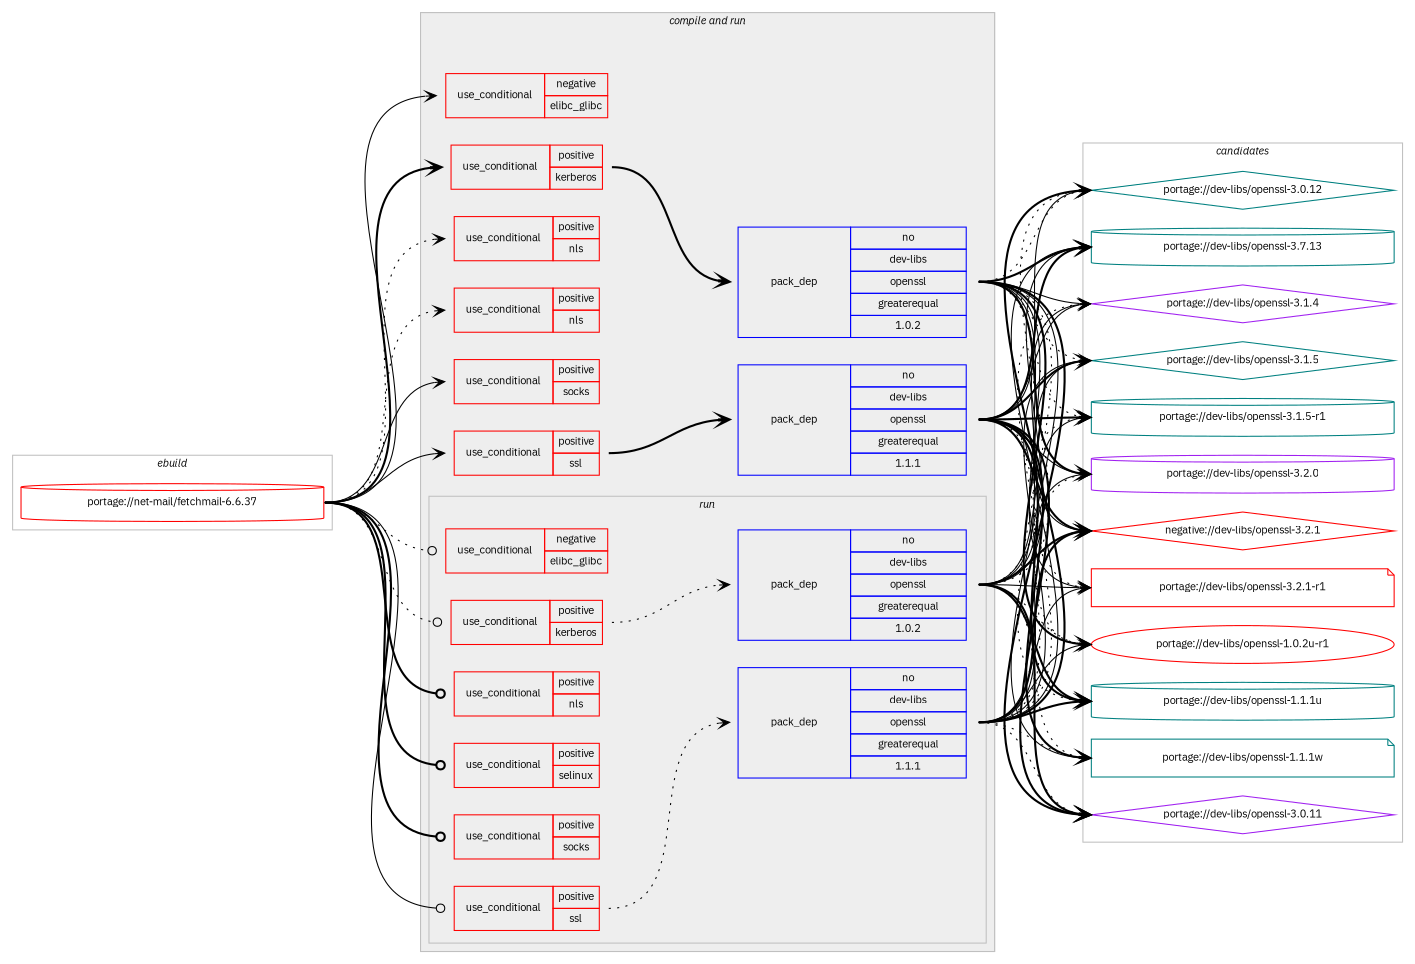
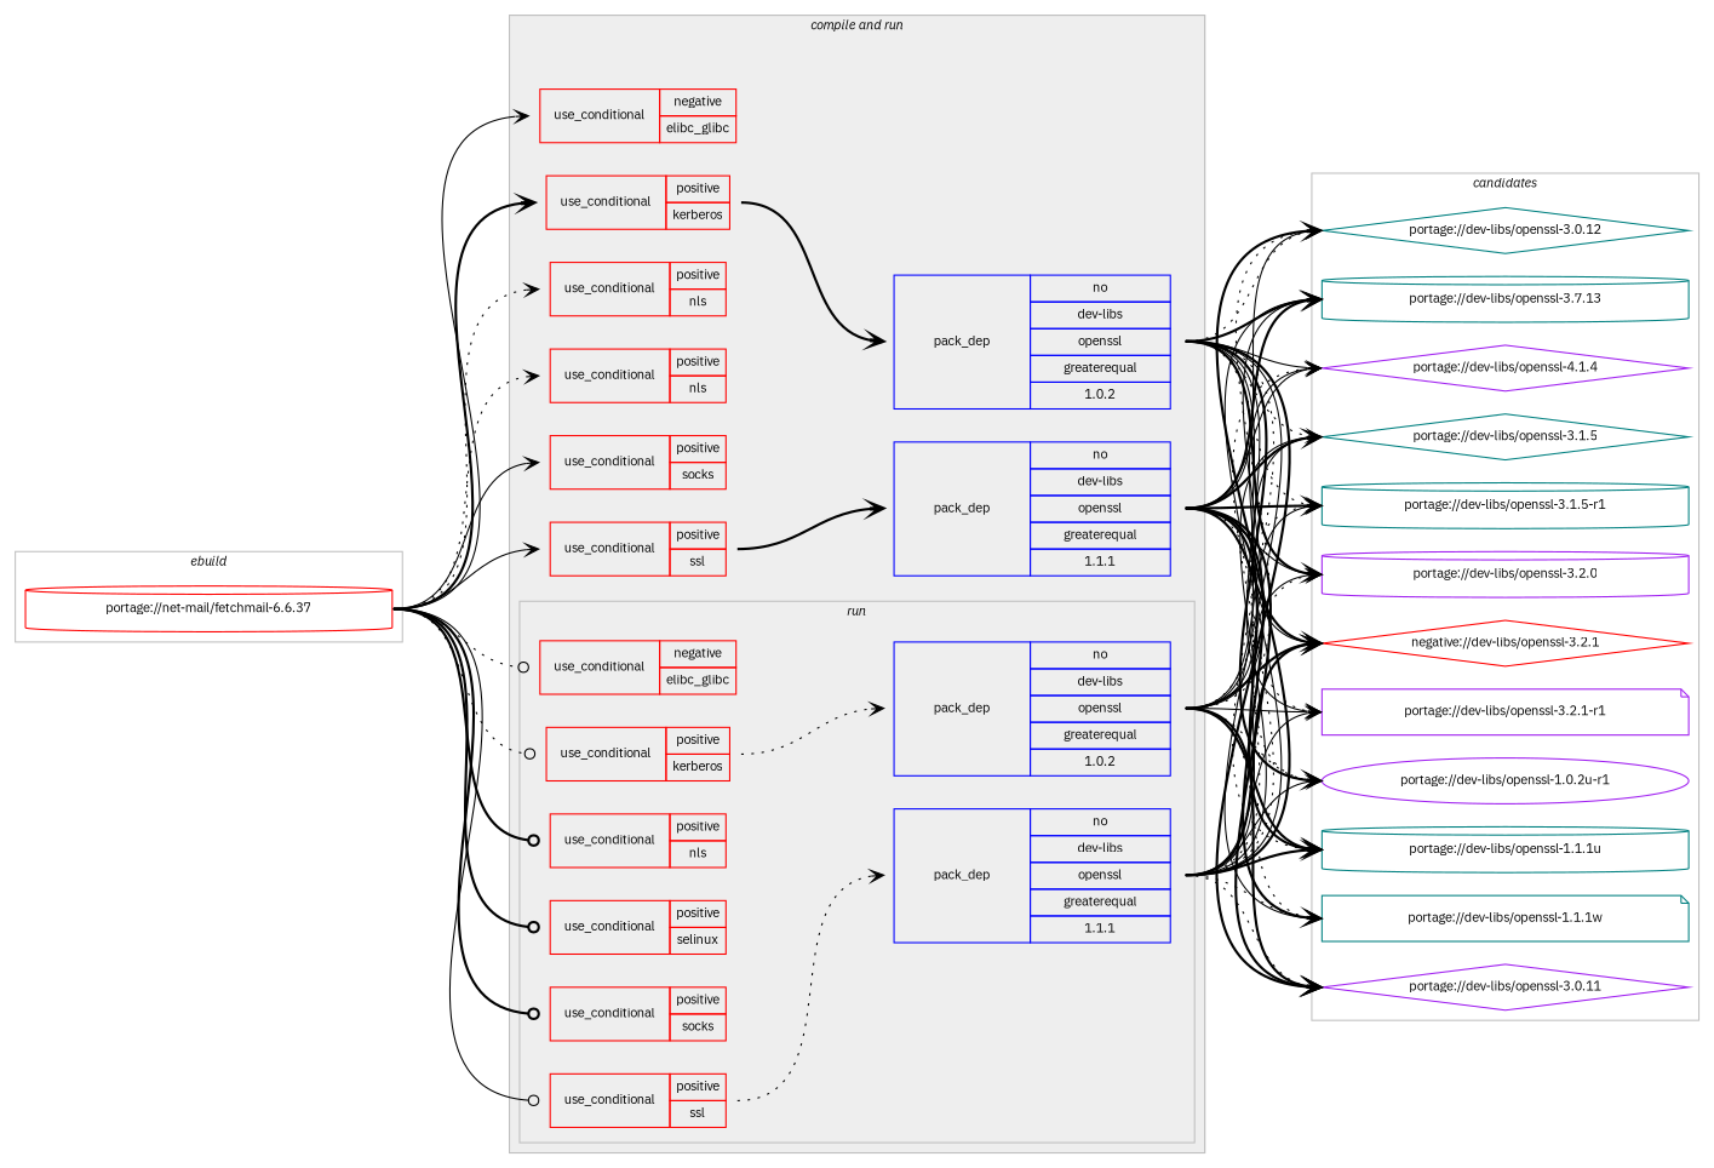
  digraph {
    compound=true
    concentrate=true
    fontname="IBM Plex Sans"
    fontsize=10
    newrank=true
    rankdir=LR
    ranksep=1.5
    node [color=red fontname="IBM Plex Sans" fontsize=10 shape=none]
    edge [arrowhead=vee fontname="IBM Plex Sans" headport=w style=bold tailport=e weight=100]
    n1 [label="portage://net-mail/fetchmail-6.6.37" shape=cylinder width=4]
    n2 [label=<<TABLE BORDER="0" CELLBORDER="1" CELLSPACING="0" CELLPADDING="4"><TR><TD ROWSPAN="3" CELLPADDING="10">use_conditional</TD></TR><TR><TD>negative</TD></TR><TR><TD>elibc_glibc</TD></TR></TABLE>>]
    n3 [color=blue label=<<TABLE BORDER="0" CELLBORDER="1" CELLSPACING="0" CELLPADDING="4" WIDTH="220"><TR><TD ROWSPAN="6" CELLPADDING="30">pack_dep</TD></TR><TR><TD WIDTH="110">no</TD></TR><TR><TD>dev-libs</TD></TR><TR><TD>openssl</TD></TR><TR><TD>greaterequal</TD></TR><TR><TD>1.0.2</TD></TR></TABLE>>]
    n4 [label=<<TABLE BORDER="0" CELLBORDER="1" CELLSPACING="0" CELLPADDING="4"><TR><TD ROWSPAN="3" CELLPADDING="10">use_conditional</TD></TR><TR><TD>positive</TD></TR><TR><TD>kerberos</TD></TR></TABLE>>]
    n5 [label=<<TABLE BORDER="0" CELLBORDER="1" CELLSPACING="0" CELLPADDING="4"><TR><TD ROWSPAN="3" CELLPADDING="10">use_conditional</TD></TR><TR><TD>positive</TD></TR><TR><TD>nls</TD></TR></TABLE>>]
    n6 [label=<<TABLE BORDER="0" CELLBORDER="1" CELLSPACING="0" CELLPADDING="4"><TR><TD ROWSPAN="3" CELLPADDING="10">use_conditional</TD></TR><TR><TD>positive</TD></TR><TR><TD>nls</TD></TR></TABLE>>]
    n7 [label=<<TABLE BORDER="0" CELLBORDER="1" CELLSPACING="0" CELLPADDING="4"><TR><TD ROWSPAN="3" CELLPADDING="10">use_conditional</TD></TR><TR><TD>positive</TD></TR><TR><TD>socks</TD></TR></TABLE>>]
    n8 [color=blue label=<<TABLE BORDER="0" CELLBORDER="1" CELLSPACING="0" CELLPADDING="4" WIDTH="220"><TR><TD ROWSPAN="6" CELLPADDING="30">pack_dep</TD></TR><TR><TD WIDTH="110">no</TD></TR><TR><TD>dev-libs</TD></TR><TR><TD>openssl</TD></TR><TR><TD>greaterequal</TD></TR><TR><TD>1.1.1</TD></TR></TABLE>>]
    n9 [label=<<TABLE BORDER="0" CELLBORDER="1" CELLSPACING="0" CELLPADDING="4"><TR><TD ROWSPAN="3" CELLPADDING="10">use_conditional</TD></TR><TR><TD>positive</TD></TR><TR><TD>ssl</TD></TR></TABLE>>]
    n10 [label=<<TABLE BORDER="0" CELLBORDER="1" CELLSPACING="0" CELLPADDING="4"><TR><TD ROWSPAN="3" CELLPADDING="10">use_conditional</TD></TR><TR><TD>negative</TD></TR><TR><TD>elibc_glibc</TD></TR></TABLE>>]
    n11 [color=blue label=<<TABLE BORDER="0" CELLBORDER="1" CELLSPACING="0" CELLPADDING="4" WIDTH="220"><TR><TD ROWSPAN="6" CELLPADDING="30">pack_dep</TD></TR><TR><TD WIDTH="110">no</TD></TR><TR><TD>dev-libs</TD></TR><TR><TD>openssl</TD></TR><TR><TD>greaterequal</TD></TR><TR><TD>1.0.2</TD></TR></TABLE>>]
    n12 [label=<<TABLE BORDER="0" CELLBORDER="1" CELLSPACING="0" CELLPADDING="4"><TR><TD ROWSPAN="3" CELLPADDING="10">use_conditional</TD></TR><TR><TD>positive</TD></TR><TR><TD>kerberos</TD></TR></TABLE>>]
    n13 [label=<<TABLE BORDER="0" CELLBORDER="1" CELLSPACING="0" CELLPADDING="4"><TR><TD ROWSPAN="3" CELLPADDING="10">use_conditional</TD></TR><TR><TD>positive</TD></TR><TR><TD>nls</TD></TR></TABLE>>]
    n14 [label=<<TABLE BORDER="0" CELLBORDER="1" CELLSPACING="0" CELLPADDING="4"><TR><TD ROWSPAN="3" CELLPADDING="10">use_conditional</TD></TR><TR><TD>positive</TD></TR><TR><TD>selinux</TD></TR></TABLE>>]
    n15 [label=<<TABLE BORDER="0" CELLBORDER="1" CELLSPACING="0" CELLPADDING="4"><TR><TD ROWSPAN="3" CELLPADDING="10">use_conditional</TD></TR><TR><TD>positive</TD></TR><TR><TD>socks</TD></TR></TABLE>>]
    n16 [color=blue label=<<TABLE BORDER="0" CELLBORDER="1" CELLSPACING="0" CELLPADDING="4" WIDTH="220"><TR><TD ROWSPAN="6" CELLPADDING="30">pack_dep</TD></TR><TR><TD WIDTH="110">no</TD></TR><TR><TD>dev-libs</TD></TR><TR><TD>openssl</TD></TR><TR><TD>greaterequal</TD></TR><TR><TD>1.1.1</TD></TR></TABLE>>]
    n17 [label=<<TABLE BORDER="0" CELLBORDER="1" CELLSPACING="0" CELLPADDING="4"><TR><TD ROWSPAN="3" CELLPADDING="10">use_conditional</TD></TR><TR><TD>positive</TD></TR><TR><TD>ssl</TD></TR></TABLE>>]
-   n18 [label="portage://dev-libs/openssl-1.0.2u-r1" shape=ellipse width=4]
+   n18 [color=purple label="portage://dev-libs/openssl-1.0.2u-r1" shape=ellipse width=4]
    n19 [color=teal label="portage://dev-libs/openssl-1.1.1u" shape=cylinder width=4]
    n20 [color=teal label="portage://dev-libs/openssl-1.1.1w" shape=note width=4]
    n21 [color=purple label="portage://dev-libs/openssl-3.0.11" shape=diamond width=4]
    n22 [color=teal label="portage://dev-libs/openssl-3.0.12" shape=diamond width=4]
    n23 [color=teal label="portage://dev-libs/openssl-3.7.13" shape=cylinder width=4]
-   n24 [color=purple label="portage://dev-libs/openssl-3.1.4" shape=diamond width=4]
+   n24 [color=purple label="portage://dev-libs/openssl-4.1.4" shape=diamond width=4]
    n25 [color=teal label="portage://dev-libs/openssl-3.1.5" shape=diamond width=4]
    n26 [color=teal label="portage://dev-libs/openssl-3.1.5-r1" shape=cylinder width=4]
    n27 [color=purple label="portage://dev-libs/openssl-3.2.0" shape=cylinder width=4]
    n28 [label="negative://dev-libs/openssl-3.2.1" shape=diamond width=4]
-   n29 [label="portage://dev-libs/openssl-3.2.1-r1" shape=note width=4]
+   n29 [color=purple label="portage://dev-libs/openssl-3.2.1-r1" shape=note width=4]
    subgraph cluster_1 {
      color=gray
      label=<<i>ebuild</i>>
      rank=same
      n1
    }
    subgraph cluster_2 {
      color=gray
      label=<<i>dependencies</i>>
      subgraph cluster_3 {
        color=gray
        fillcolor="#eeeeee"
        label=<<i>compile</i>>
        style=filled
        subgraph sub_4 {
          color=gray
          fillcolor="#eeeeee"
          label=<<i>compile</i>>
          style=filled
          n2
        }
        subgraph sub_5 {
          color=gray
          fillcolor="#eeeeee"
          label=<<i>compile</i>>
          style=filled
          n4
          subgraph sub_6 {
            color=gray
            fillcolor="#eeeeee"
            label=<<i>compile</i>>
            style=filled
            n3
          }
        }
        subgraph sub_7 {
          color=gray
          fillcolor="#eeeeee"
          label=<<i>compile</i>>
          style=filled
          n5
        }
        subgraph sub_8 {
          color=gray
          fillcolor="#eeeeee"
          label=<<i>compile</i>>
          style=filled
          n6
        }
        subgraph sub_9 {
          color=gray
          fillcolor="#eeeeee"
          label=<<i>compile</i>>
          style=filled
          n7
        }
        subgraph sub_10 {
          color=gray
          fillcolor="#eeeeee"
          label=<<i>compile</i>>
          style=filled
          n9
          subgraph sub_11 {
            color=gray
            fillcolor="#eeeeee"
            label=<<i>compile</i>>
            style=filled
            n8
          }
        }
      }
      subgraph cluster_12 {
        color=gray
        fillcolor="#eeeeee"
        label=<<i>compile and run</i>>
        style=filled
      }
      subgraph cluster_13 {
        color=gray
        fillcolor="#eeeeee"
        label=<<i>run</i>>
        style=filled
        subgraph sub_14 {
          color=gray
          fillcolor="#eeeeee"
          label=<<i>run</i>>
          style=filled
          n10
        }
        subgraph sub_15 {
          color=gray
          fillcolor="#eeeeee"
          label=<<i>run</i>>
          style=filled
          n12
          subgraph sub_16 {
            color=gray
            fillcolor="#eeeeee"
            label=<<i>run</i>>
            style=filled
            n11
          }
        }
        subgraph sub_17 {
          color=gray
          fillcolor="#eeeeee"
          label=<<i>run</i>>
          style=filled
          n13
        }
        subgraph sub_18 {
          color=gray
          fillcolor="#eeeeee"
          label=<<i>run</i>>
          style=filled
          n14
        }
        subgraph sub_19 {
          color=gray
          fillcolor="#eeeeee"
          label=<<i>run</i>>
          style=filled
          n15
        }
        subgraph sub_20 {
          color=gray
          fillcolor="#eeeeee"
          label=<<i>run</i>>
          style=filled
          n17
          subgraph sub_21 {
            color=gray
            fillcolor="#eeeeee"
            label=<<i>run</i>>
            style=filled
            n16
          }
        }
      }
    }
    subgraph cluster_22 {
      color=gray
      label=<<i>candidates</i>>
      rank=same
      subgraph sub_23 {
        color=black
        label=<<i>candidates</i>>
        nodesep=1
        rank=same
        n18
        n19
        n20
        n21
        n22
        n23
        n24
        n25
        n26
        n27
        n28
        n29
      }
      subgraph sub_24 {
        color=black
        label=<<i>candidates</i>>
        nodesep=1
        rank=same
        n18
        n19
        n20
        n21
        n22
        n23
        n24
        n25
        n26
        n27
        n28
        n29
      }
      subgraph sub_25 {
        color=black
        label=<<i>candidates</i>>
        nodesep=1
        rank=same
        n18
        n19
        n20
        n21
        n22
        n23
        n24
        n25
        n26
        n27
        n28
        n29
      }
      subgraph sub_26 {
        color=black
        label=<<i>candidates</i>>
        nodesep=1
        rank=same
        n18
        n19
        n20
        n21
        n22
        n23
        n24
        n25
        n26
        n27
        n28
        n29
      }
    }
    n1 -> n2 [style=solid weight=20]
    n1 -> n4 [weight=20]
    n1 -> n5 [style=dotted weight=20]
    n1 -> n6 [style=dotted weight=20]
    n1 -> n7 [style=solid weight=20]
    n1 -> n9 [style=solid weight=20]
    n1 -> n10 [arrowhead=odot style=dotted weight=20]
    n1 -> n12 [arrowhead=odot style=dotted weight=20]
    n1 -> n13 [arrowhead=odot weight=20]
    n1 -> n14 [arrowhead=odot weight=20]
    n1 -> n15 [arrowhead=odot weight=20]
    n1 -> n17 [arrowhead=odot style=solid weight=20]
    n3 -> n18
    n3 -> n19 [style=dotted]
    n3 -> n20 [style=solid]
    n3 -> n21
    n3 -> n22 [style=dotted]
    n3 -> n23
    n3 -> n24 [style=solid]
    n3 -> n25 [style=dotted]
    n3 -> n26 [style=dotted]
    n3 -> n27
    n3 -> n28 [style=solid]
    n3 -> n29 [style=solid]
    n4 -> n3 [weight=20]
    n8 -> n18 [style=dotted]
    n8 -> n19
    n8 -> n20
    n8 -> n21
    n8 -> n22 [style=solid]
    n8 -> n23
    n8 -> n24 [style=solid]
    n8 -> n25
    n8 -> n26
    n8 -> n27 [style=solid]
    n8 -> n28
    n8 -> n29 [style=dotted]
    n9 -> n8 [weight=20]
    n11 -> n18 [style=dotted]
    n11 -> n19
    n11 -> n20 [style=dotted]
    n11 -> n21
    n11 -> n22 [style=dotted]
    n11 -> n23 [style=solid]
    n11 -> n24 [style=solid]
    n11 -> n25 [style=solid]
    n11 -> n26 [style=solid]
    n11 -> n27 [style=dotted]
    n11 -> n28
    n11 -> n29 [style=solid]
    n12 -> n11 [style=dotted weight=20]
    n16 -> n18 [style=solid]
    n16 -> n19
    n16 -> n20 [style=dotted]
    n16 -> n21 [style=dotted]
    n16 -> n22
    n16 -> n23 [style=solid]
    n16 -> n24 [style=dotted]
    n16 -> n25 [style=solid]
    n16 -> n26 [style=dotted]
    n16 -> n27 [style=solid]
    n16 -> n28
    n16 -> n29 [style=solid]
    n17 -> n16 [style=dotted weight=20]
  }
